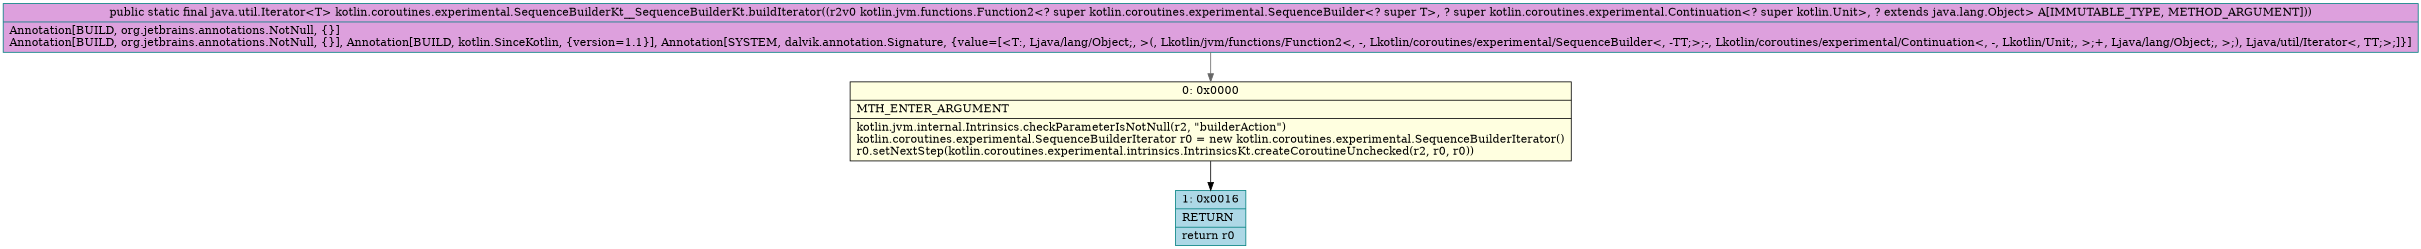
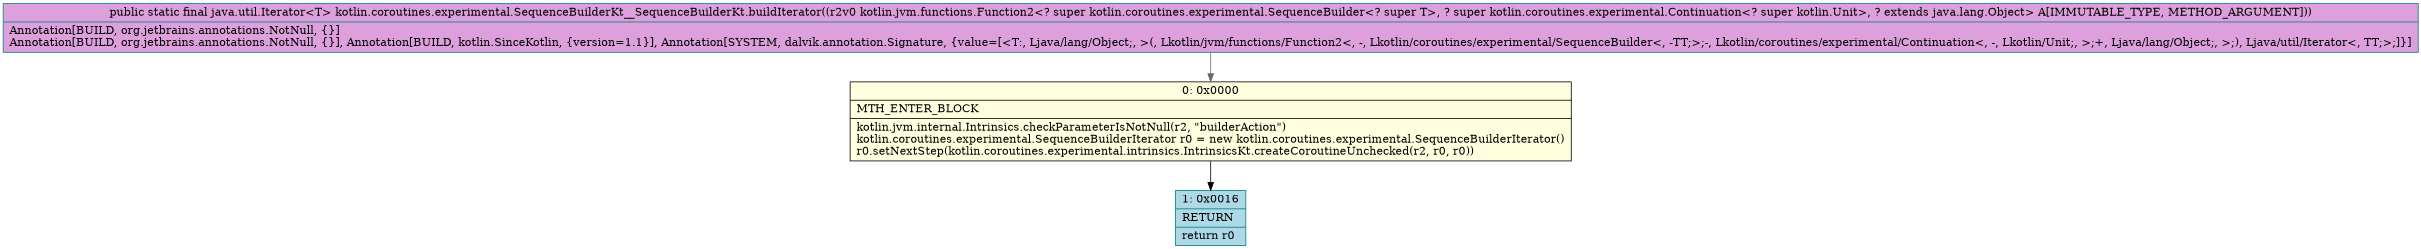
  digraph {
    node [shape=record style=filled color=teal]
-   n1 [label="{0\:\ 0x0000|MTH_ENTER_ARGUMENT\l|kotlin.jvm.internal.Intrinsics.checkParameterIsNotNull(r2, \"builderAction\")\lkotlin.coroutines.experimental.SequenceBuilderIterator r0 = new kotlin.coroutines.experimental.SequenceBuilderIterator()\lr0.setNextStep(kotlin.coroutines.experimental.intrinsics.IntrinsicsKt.createCoroutineUnchecked(r2, r0, r0))\l}" fillcolor=lightyellow color=black]
+   n1 [label="{0\:\ 0x0000|MTH_ENTER_BLOCK\l|kotlin.jvm.internal.Intrinsics.checkParameterIsNotNull(r2, \"builderAction\")\lkotlin.coroutines.experimental.SequenceBuilderIterator r0 = new kotlin.coroutines.experimental.SequenceBuilderIterator()\lr0.setNextStep(kotlin.coroutines.experimental.intrinsics.IntrinsicsKt.createCoroutineUnchecked(r2, r0, r0))\l}" fillcolor=lightyellow color=black]
    n2 [label="{1\:\ 0x0016|RETURN\l|return r0\l}" fillcolor=lightblue]
    n3 [label="{public static final java.util.Iterator\<T\> kotlin.coroutines.experimental.SequenceBuilderKt__SequenceBuilderKt.buildIterator((r2v0 kotlin.jvm.functions.Function2\<? super kotlin.coroutines.experimental.SequenceBuilder\<? super T\>, ? super kotlin.coroutines.experimental.Continuation\<? super kotlin.Unit\>, ? extends java.lang.Object\> A[IMMUTABLE_TYPE, METHOD_ARGUMENT]))  | Annotation[BUILD, org.jetbrains.annotations.NotNull, \{\}]\lAnnotation[BUILD, org.jetbrains.annotations.NotNull, \{\}], Annotation[BUILD, kotlin.SinceKotlin, \{version=1.1\}], Annotation[SYSTEM, dalvik.annotation.Signature, \{value=[\<T:, Ljava\/lang\/Object;, \>(, Lkotlin\/jvm\/functions\/Function2\<, \-, Lkotlin\/coroutines\/experimental\/SequenceBuilder\<, \-TT;\>;\-, Lkotlin\/coroutines\/experimental\/Continuation\<, \-, Lkotlin\/Unit;, \>;+, Ljava\/lang\/Object;, \>;), Ljava\/util\/Iterator\<, TT;\>;]\}]\l}" fillcolor=plum]
    n1 -> n2 [color=black]
    n3 -> n1 [color=gray40]
  }
